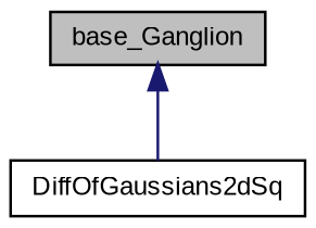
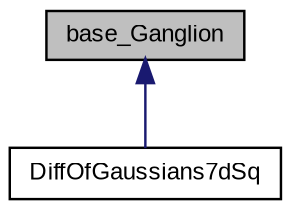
  digraph {
    fontname="Liberation Sans"
    node [color=black fontname="Liberation Sans" fontsize=10 shape=record style=filled]
    n1 [fillcolor=grey75 fontcolor=black height=0.2 label=base_Ganglion width=0.4]
-   n2 [fillcolor=white height=0.2 label=DiffOfGaussians2dSq width=0.4]
+   n2 [fillcolor=white height=0.2 label=DiffOfGaussians7dSq width=0.4]
    n1 -> n2 [color=midnightblue dir=back fontname="Liberation Sans" fontsize=10 labelfontname=Helvetica labelfontsize=10 style=solid]
  }
